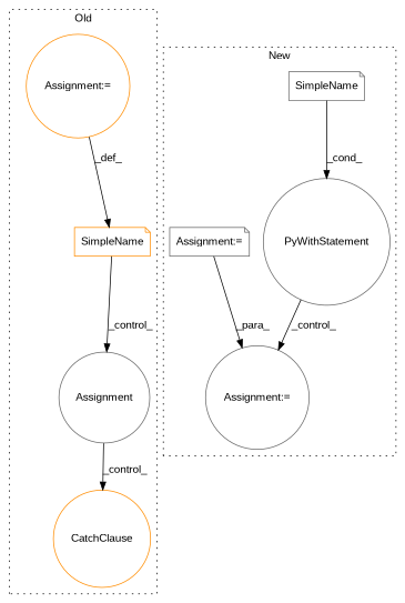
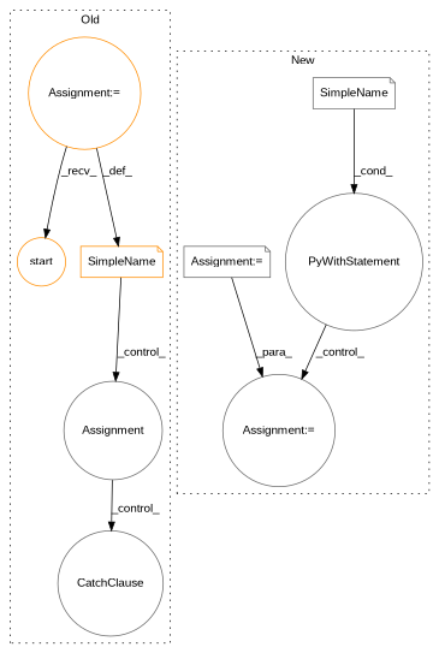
  digraph {
    fontname="Liberation Sans"
    node [a=7 color=gray40 fontname="Liberation Sans" shape=circle]
    edge [fontname="Liberation Sans"]
+   n1 [a=32 color=darkorange l=7 label=start s=7160]
    n2 [color=darkorange l=1 label="Assignment:=" s=7055]
-   n3 [a=12 color=darkorange l="15,2" label=CatchClause s="7437,7475"]
+   n3 [a=12 l="15,2" label=CatchClause s="7437,7475"]
    n4 [a=42 color=darkorange label=SimpleName shape=note]
    n5 [a=54 l=4 label=Assignment s=7307]
    n6 [a=104 l="10,2" label=PyWithStatement s="7047,7064"]
    n7 [l="57,2" label="Assignment:=" s="7112,7221"]
    n8 [a=42 label=SimpleName shape=note]
    n9 [l=1 label="Assignment:=" s=6984 shape=note]
    subgraph cluster_1 {
      label=Old
      style=dotted
+     n1
      n2
      n3
      n4
      n5
    }
    subgraph cluster_2 {
      label=New
      style=dotted
      n6
      n7
      n8
      n9
    }
+   n2 -> n1 [label=_recv_]
    n2 -> n4 [label=_def_]
    n4 -> n5 [label=_control_]
    n5 -> n3 [label=_control_]
    n6 -> n7 [label=_control_]
    n8 -> n6 [label=_cond_]
    n9 -> n7 [label=_para_]
  }
